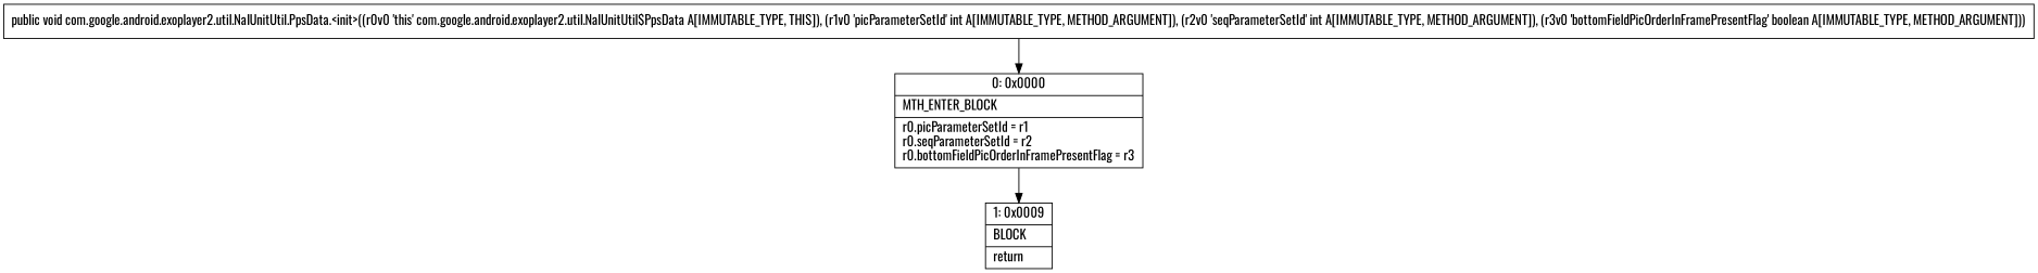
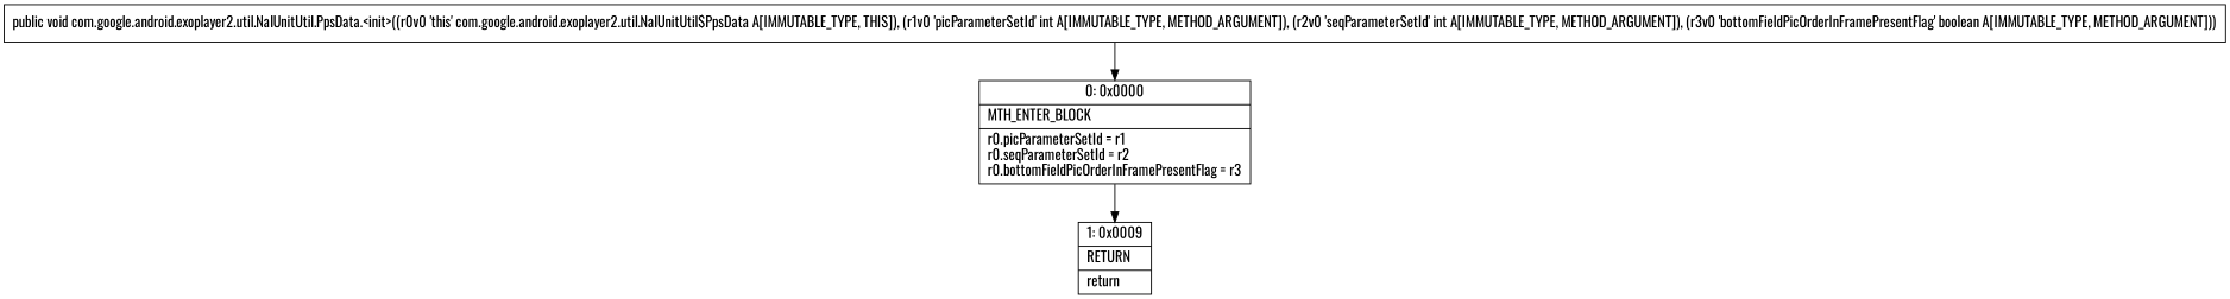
  digraph {
    fontname=Oswald
    node [shape=record fontname=Oswald]
    edge [fontname=Oswald]
    n1 [label="{0\:\ 0x0000|MTH_ENTER_BLOCK\l|r0.picParameterSetId = r1\lr0.seqParameterSetId = r2\lr0.bottomFieldPicOrderInFramePresentFlag = r3\l}"]
-   n2 [label="{1\:\ 0x0009|BLOCK\l|return\l}"]
+   n2 [label="{1\:\ 0x0009|RETURN\l|return\l}"]
    n3 [label="{public void com.google.android.exoplayer2.util.NalUnitUtil.PpsData.\<init\>((r0v0 'this' com.google.android.exoplayer2.util.NalUnitUtil$PpsData A[IMMUTABLE_TYPE, THIS]), (r1v0 'picParameterSetId' int A[IMMUTABLE_TYPE, METHOD_ARGUMENT]), (r2v0 'seqParameterSetId' int A[IMMUTABLE_TYPE, METHOD_ARGUMENT]), (r3v0 'bottomFieldPicOrderInFramePresentFlag' boolean A[IMMUTABLE_TYPE, METHOD_ARGUMENT])) }"]
    n1 -> n2
    n3 -> n1
  }
